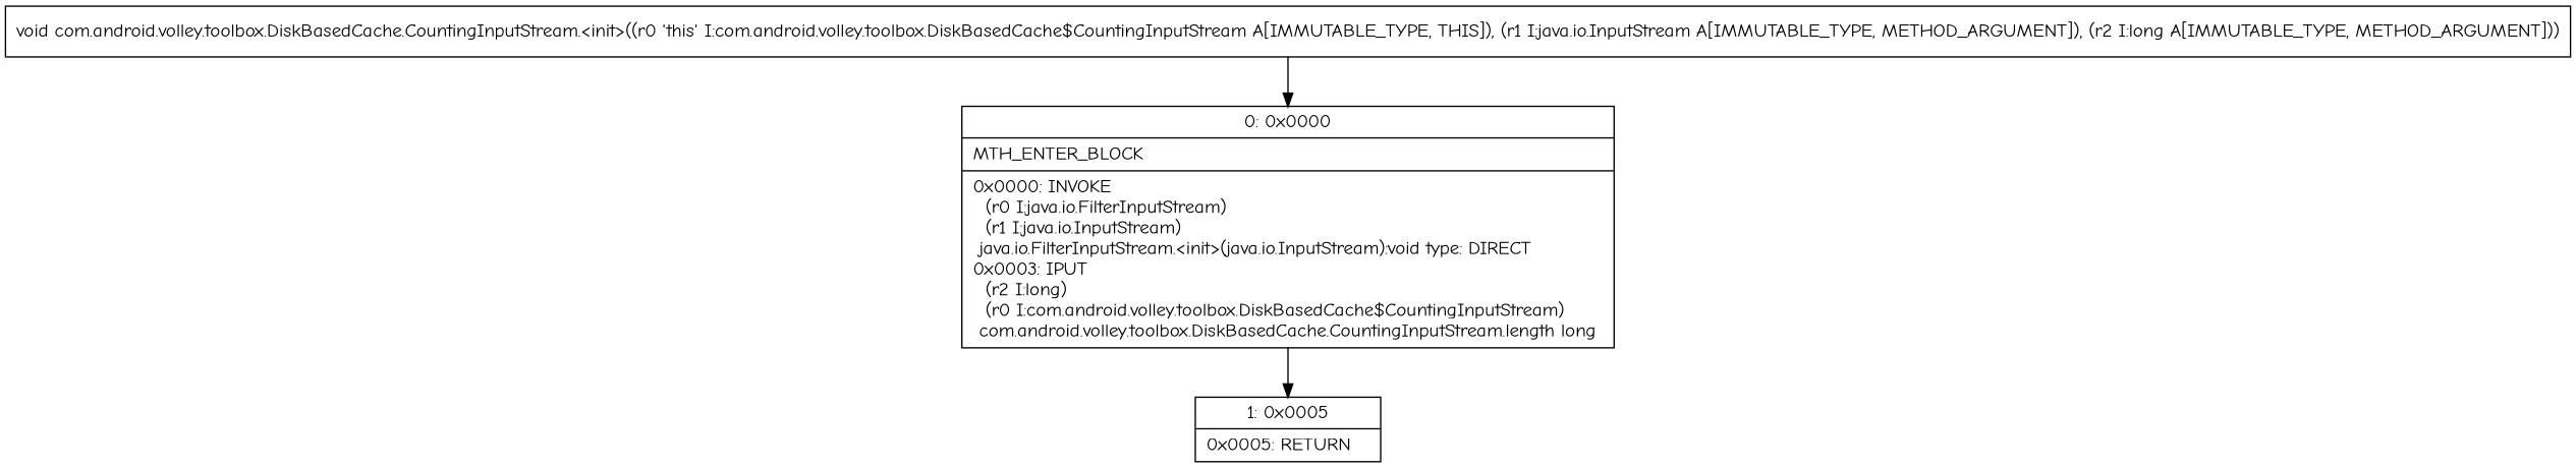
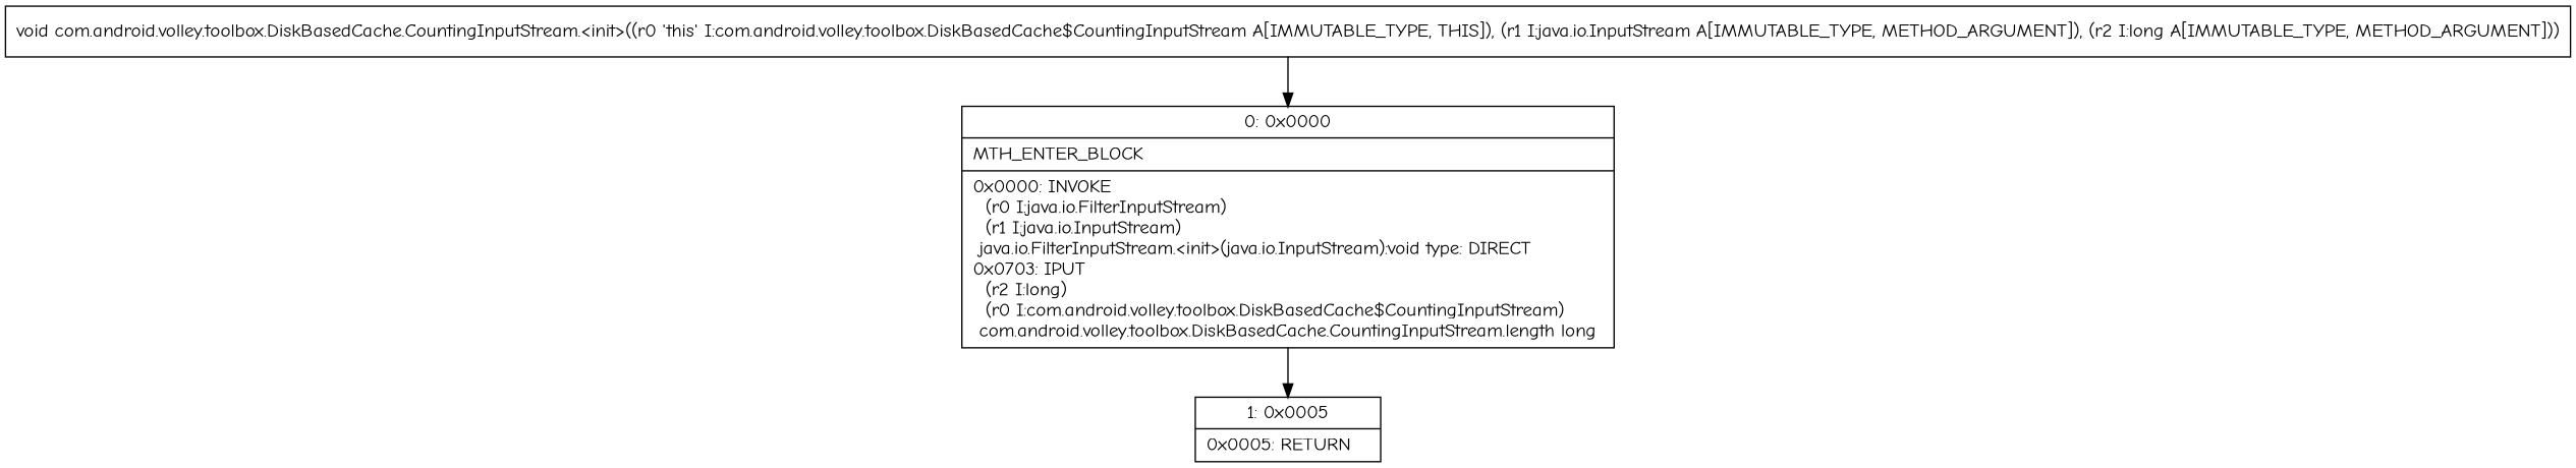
  digraph {
    fontname="Comic Neue"
    node [shape=record fontname="Comic Neue"]
    edge [fontname="Comic Neue"]
-   n1 [label="{0\:\ 0x0000|MTH_ENTER_BLOCK\l|0x0000: INVOKE  \l  (r0 I:java.io.FilterInputStream)\l  (r1 I:java.io.InputStream)\l java.io.FilterInputStream.\<init\>(java.io.InputStream):void type: DIRECT \l0x0003: IPUT  \l  (r2 I:long)\l  (r0 I:com.android.volley.toolbox.DiskBasedCache$CountingInputStream)\l com.android.volley.toolbox.DiskBasedCache.CountingInputStream.length long \l}"]
+   n1 [label="{0\:\ 0x0000|MTH_ENTER_BLOCK\l|0x0000: INVOKE  \l  (r0 I:java.io.FilterInputStream)\l  (r1 I:java.io.InputStream)\l java.io.FilterInputStream.\<init\>(java.io.InputStream):void type: DIRECT \l0x0703: IPUT  \l  (r2 I:long)\l  (r0 I:com.android.volley.toolbox.DiskBasedCache$CountingInputStream)\l com.android.volley.toolbox.DiskBasedCache.CountingInputStream.length long \l}"]
    n2 [label="{1\:\ 0x0005|0x0005: RETURN   \l}"]
    n3 [label="{void com.android.volley.toolbox.DiskBasedCache.CountingInputStream.\<init\>((r0 'this' I:com.android.volley.toolbox.DiskBasedCache$CountingInputStream A[IMMUTABLE_TYPE, THIS]), (r1 I:java.io.InputStream A[IMMUTABLE_TYPE, METHOD_ARGUMENT]), (r2 I:long A[IMMUTABLE_TYPE, METHOD_ARGUMENT])) }"]
    n1 -> n2
    n3 -> n1
  }
